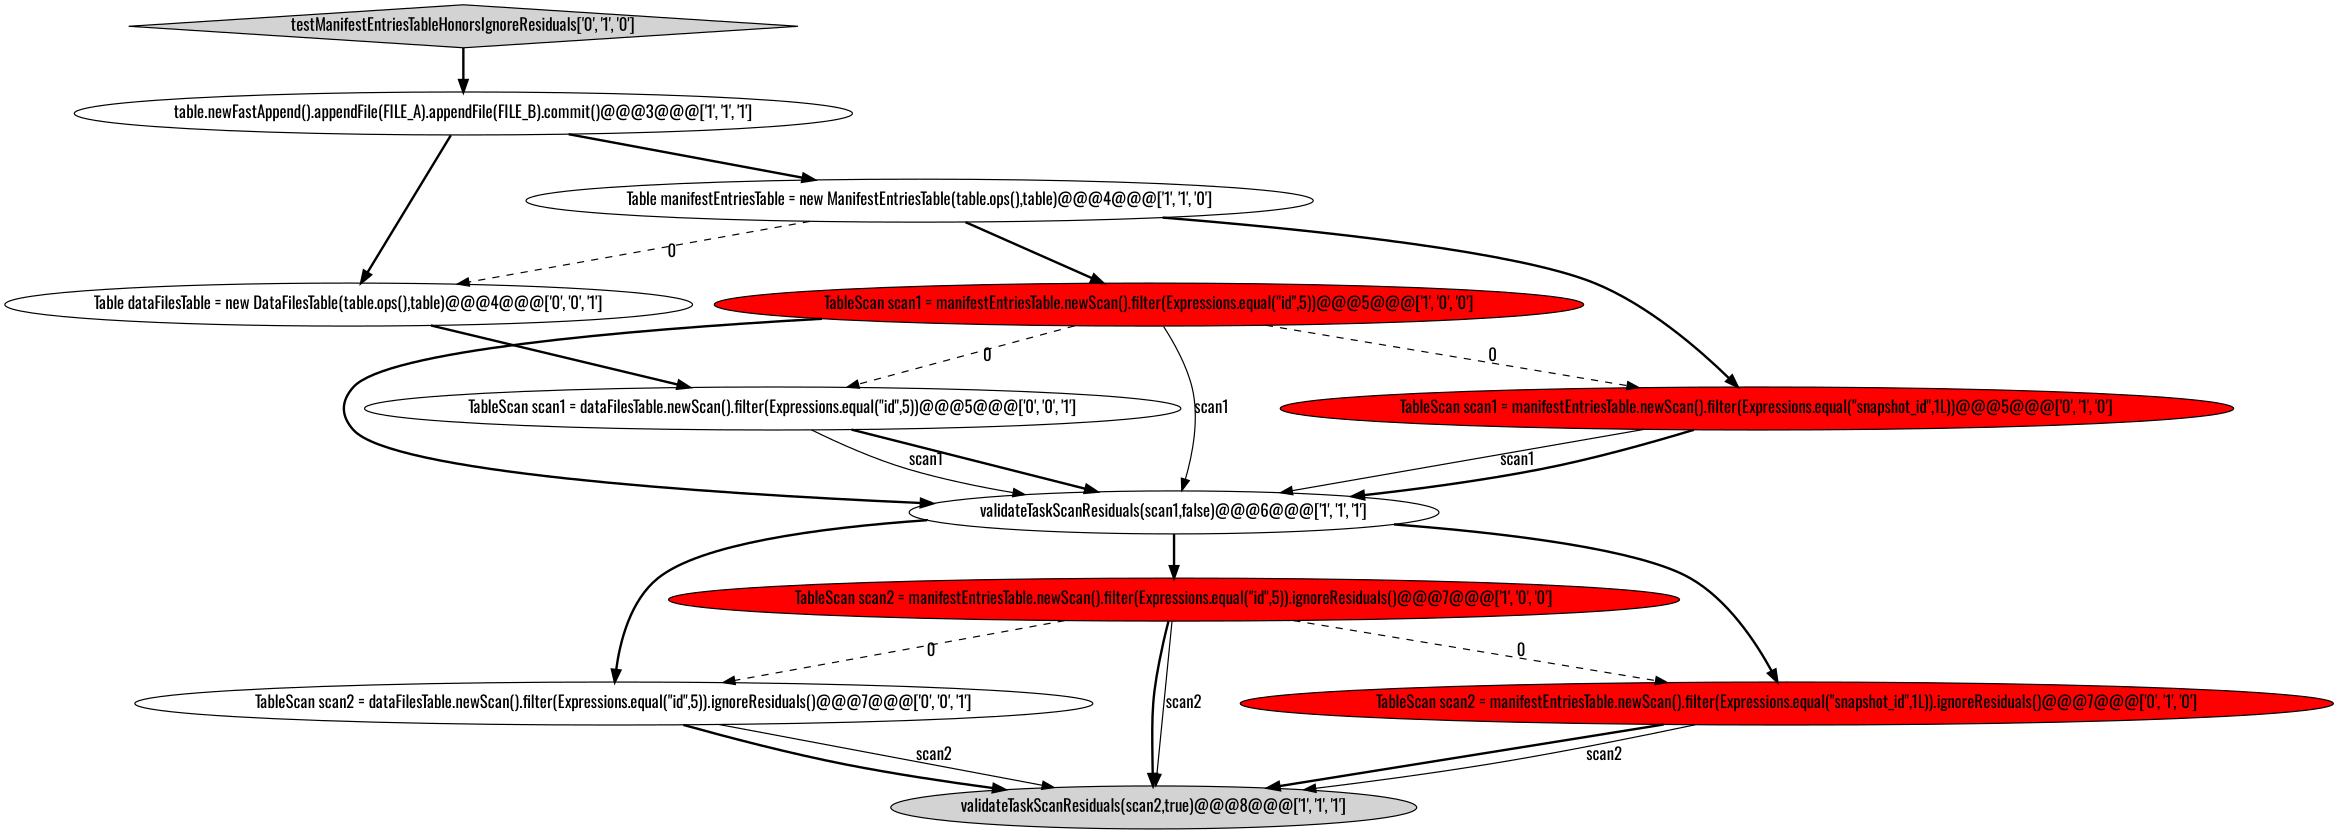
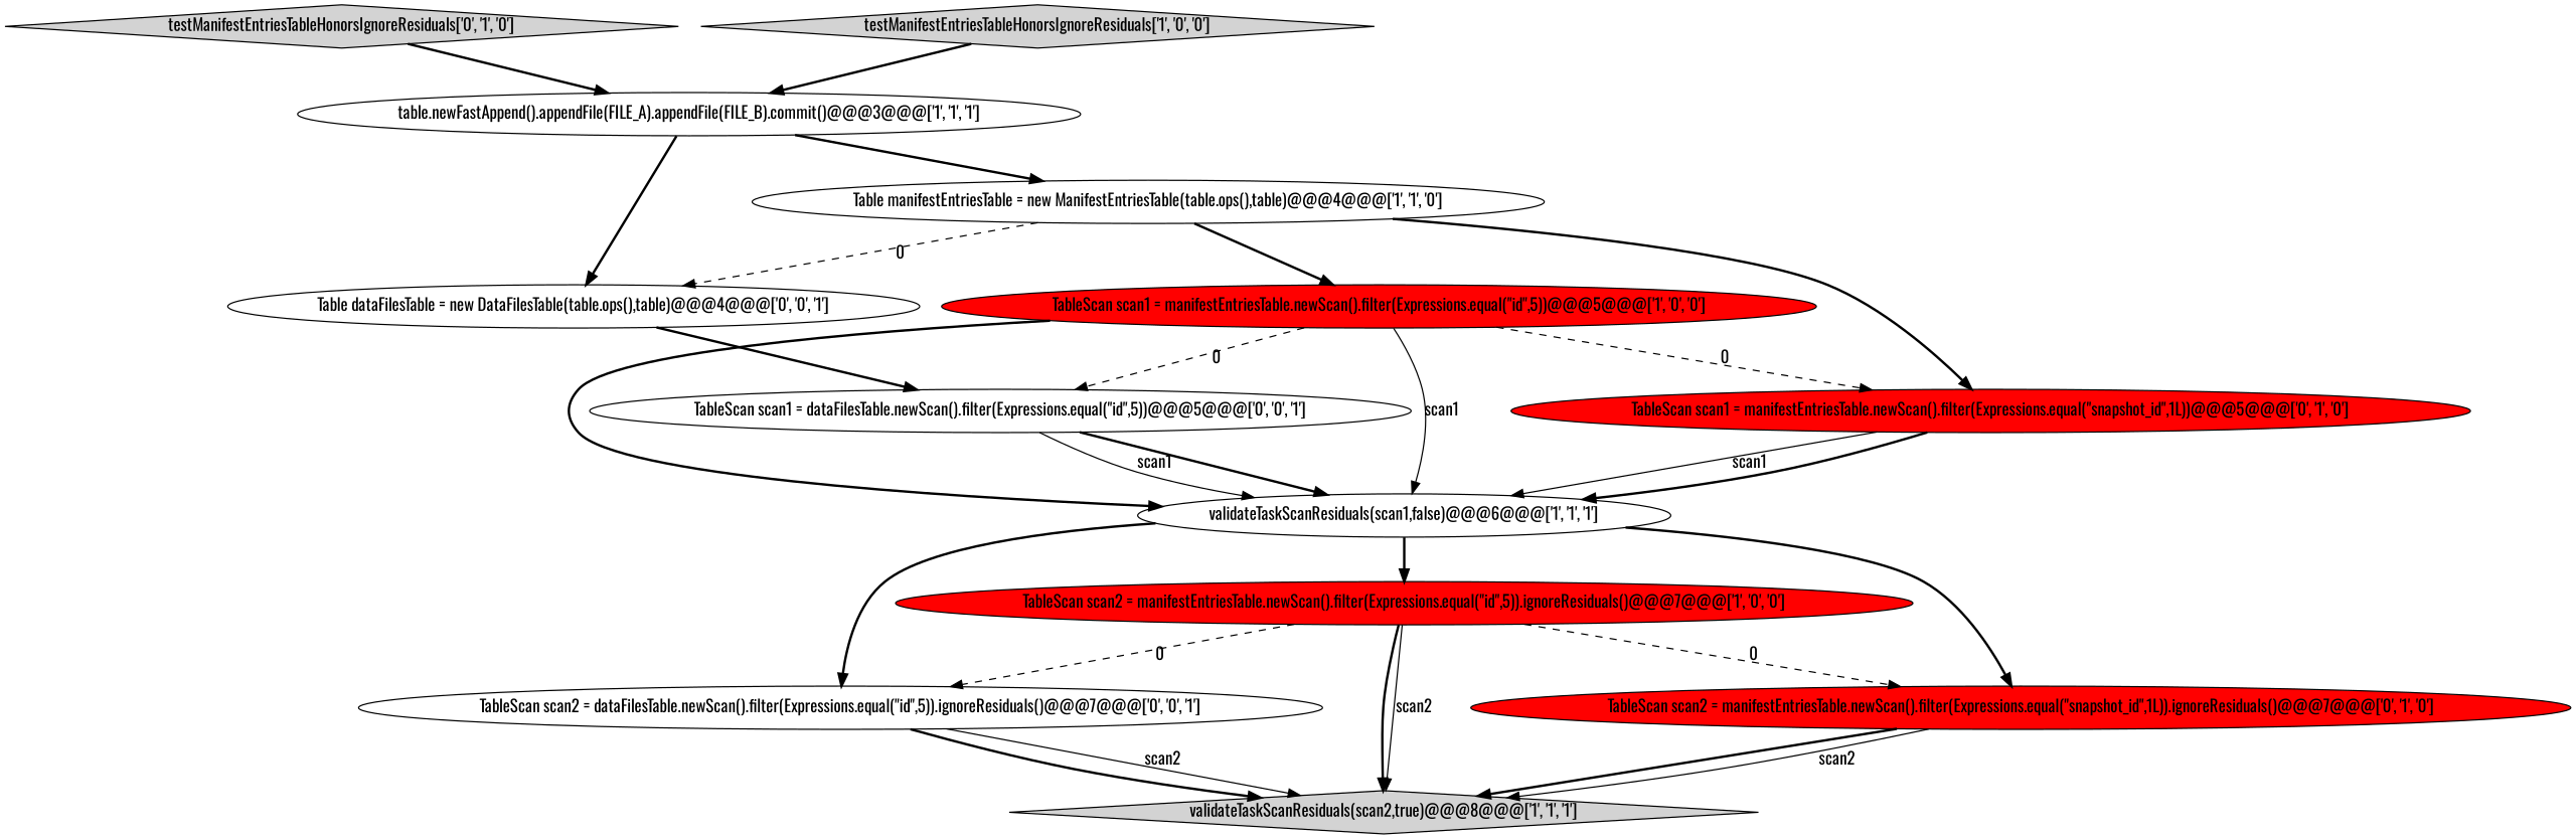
  digraph {
    fontname=Oswald
    node [fillcolor=white fontname=Oswald shape=ellipse style=filled]
    edge [fontname=Oswald style=bold]
    n1 [fillcolor=red label="TableScan scan2 = manifestEntriesTable.newScan().filter(Expressions.equal(\"snapshot_id\",1L)).ignoreResiduals()@@@7@@@['0', '1', '0']"]
-   n2 [fillcolor=lightgray label="validateTaskScanResiduals(scan2,true)@@@8@@@['1', '1', '1']"]
+   n2 [fillcolor=lightgray label="validateTaskScanResiduals(scan2,true)@@@8@@@['1', '1', '1']" shape=diamond]
    n3 [label="TableScan scan1 = dataFilesTable.newScan().filter(Expressions.equal(\"id\",5))@@@5@@@['0', '0', '1']"]
    n4 [label="validateTaskScanResiduals(scan1,false)@@@6@@@['1', '1', '1']"]
    n5 [fillcolor=red label="TableScan scan2 = manifestEntriesTable.newScan().filter(Expressions.equal(\"id\",5)).ignoreResiduals()@@@7@@@['1', '0', '0']"]
    n6 [label="TableScan scan2 = dataFilesTable.newScan().filter(Expressions.equal(\"id\",5)).ignoreResiduals()@@@7@@@['0', '0', '1']"]
    n7 [label="Table manifestEntriesTable = new ManifestEntriesTable(table.ops(),table)@@@4@@@['1', '1', '0']"]
    n8 [fillcolor=red label="TableScan scan1 = manifestEntriesTable.newScan().filter(Expressions.equal(\"id\",5))@@@5@@@['1', '0', '0']"]
    n9 [fillcolor=red label="TableScan scan1 = manifestEntriesTable.newScan().filter(Expressions.equal(\"snapshot_id\",1L))@@@5@@@['0', '1', '0']"]
    n10 [label="Table dataFilesTable = new DataFilesTable(table.ops(),table)@@@4@@@['0', '0', '1']"]
    n11 [fillcolor=lightgray label="testManifestEntriesTableHonorsIgnoreResiduals['0', '1', '0']" shape=diamond]
    n12 [label="table.newFastAppend().appendFile(FILE_A).appendFile(FILE_B).commit()@@@3@@@['1', '1', '1']"]
+   n13 [fillcolor=lightgray label="testManifestEntriesTableHonorsIgnoreResiduals['1', '0', '0']" shape=diamond]
    n1 -> n2
    n1 -> n2 [label=scan2 style=solid]
    n3 -> n4
    n3 -> n4 [label=scan1 style=solid]
    n4 -> n1
    n4 -> n5
    n4 -> n6
    n5 -> n1 [label=0 style=dashed]
    n5 -> n2 [label=scan2 style=solid]
    n5 -> n2
    n5 -> n6 [label=0 style=dashed]
    n6 -> n2 [label=scan2 style=solid]
    n6 -> n2
    n7 -> n8
    n7 -> n9
    n7 -> n10 [label=0 style=dashed]
    n8 -> n3 [label=0 style=dashed]
    n8 -> n4 [label=scan1 style=solid]
    n8 -> n4
    n8 -> n9 [label=0 style=dashed]
    n9 -> n4 [label=scan1 style=solid]
    n9 -> n4
    n10 -> n3
    n11 -> n12
    n12 -> n7
    n12 -> n10
+   n13 -> n12
  }
